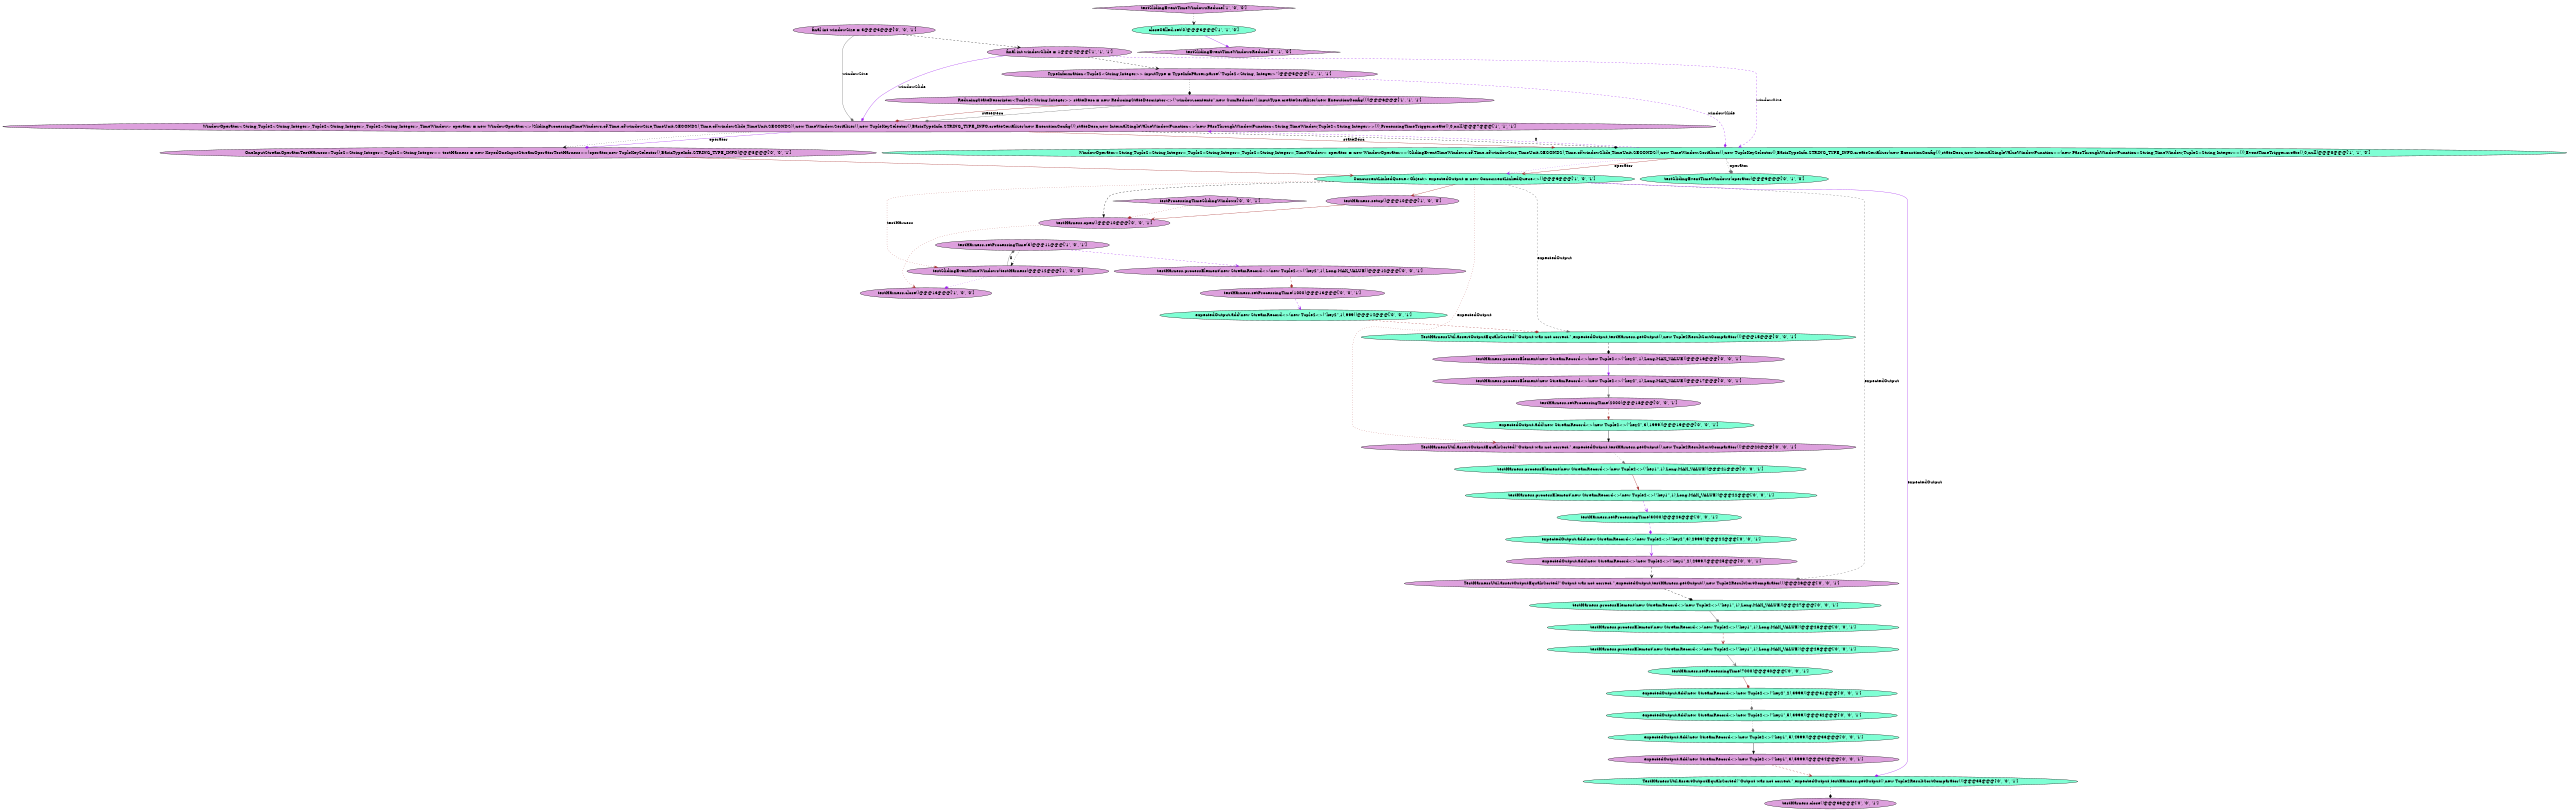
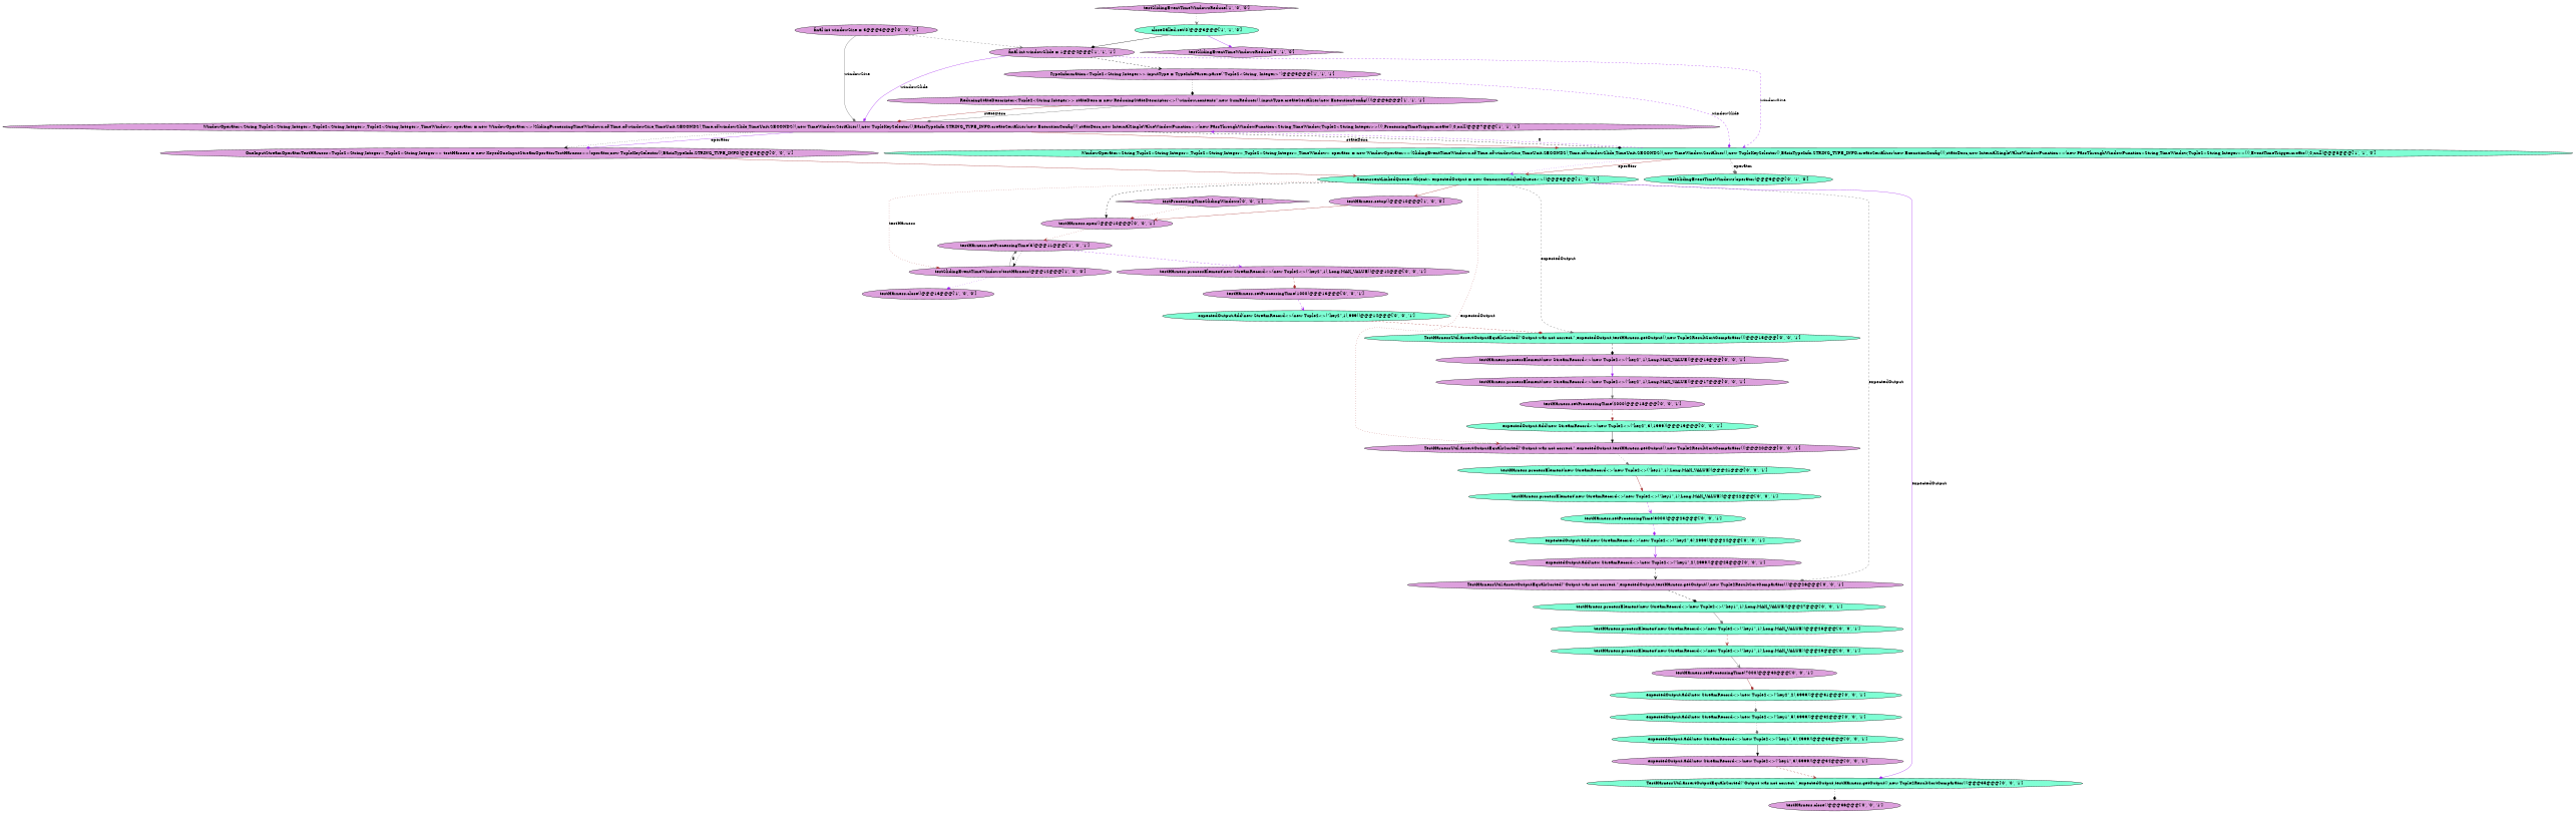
  digraph {
    node [fillcolor=plum shape=ellipse style=filled]
    edge [arrowhead=diamond color=brown style=solid]
    n1 [label="ReducingStateDescriptor<Tuple2<String,Integer>> stateDesc = new ReducingStateDescriptor<>(\"window-contents\",new SumReducer(),inputType.createSerializer(new ExecutionConfig()))@@@6@@@['1', '1', '1']"]
    n2 [label="WindowOperator<String,Tuple2<String,Integer>,Tuple2<String,Integer>,Tuple2<String,Integer>,TimeWindow> operator = new WindowOperator<>(SlidingProcessingTimeWindows.of(Time.of(windowSize,TimeUnit.SECONDS),Time.of(windowSlide,TimeUnit.SECONDS)),new TimeWindow.Serializer(),new TupleKeySelector(),BasicTypeInfo.STRING_TYPE_INFO.createSerializer(new ExecutionConfig()),stateDesc,new InternalSingleValueWindowFunction<>(new PassThroughWindowFunction<String,TimeWindow,Tuple2<String,Integer>>()),ProcessingTimeTrigger.create(),0,null)@@@7@@@['1', '1', '1']"]
    n3 [fillcolor=aquamarine label="WindowOperator<String,Tuple2<String,Integer>,Tuple2<String,Integer>,Tuple2<String,Integer>,TimeWindow> operator = new WindowOperator<>(SlidingEventTimeWindows.of(Time.of(windowSize,TimeUnit.SECONDS),Time.of(windowSlide,TimeUnit.SECONDS)),new TimeWindow.Serializer(),new TupleKeySelector(),BasicTypeInfo.STRING_TYPE_INFO.createSerializer(new ExecutionConfig()),stateDesc,new InternalSingleValueWindowFunction<>(new PassThroughWindowFunction<String,TimeWindow,Tuple2<String,Integer>>()),EventTimeTrigger.create(),0,null)@@@8@@@['1', '1', '0']"]
    n4 [label="OneInputStreamOperatorTestHarness<Tuple2<String,Integer>,Tuple2<String,Integer>> testHarness = new KeyedOneInputStreamOperatorTestHarness<>(operator,new TupleKeySelector(),BasicTypeInfo.STRING_TYPE_INFO)@@@8@@@['0', '0', '1']"]
    n5 [fillcolor=aquamarine label="testHarness.processElement(new StreamRecord<>(new Tuple2<>(\"key1\",1),Long.MAX_VALUE))@@@21@@@['0', '0', '1']"]
    n6 [fillcolor=aquamarine label="testHarness.processElement(new StreamRecord<>(new Tuple2<>(\"key1\",1),Long.MAX_VALUE))@@@22@@@['0', '0', '1']"]
    n7 [fillcolor=aquamarine label="testHarness.setProcessingTime(3000)@@@23@@@['0', '0', '1']"]
    n8 [label="final int windowSize = 3@@@3@@@['0', '0', '1']"]
    n9 [label="final int windowSlide = 1@@@4@@@['1', '1', '1']"]
    n10 [label="TypeInformation<Tuple2<String,Integer>> inputType = TypeInfoParser.parse(\"Tuple2<String, Integer>\")@@@5@@@['1', '1', '1']"]
    n11 [label="testHarness.setup()@@@10@@@['1', '0', '0']"]
    n12 [label="testHarness.open()@@@10@@@['0', '0', '1']"]
    n13 [label="testHarness.setProcessingTime(3)@@@11@@@['1', '0', '1']"]
    n14 [label="testSlidingEventTimeWindows(testHarness)@@@12@@@['1', '0', '0']"]
    n15 [label="testHarness.processElement(new StreamRecord<>(new Tuple2<>(\"key2\",1),Long.MAX_VALUE))@@@12@@@['0', '0', '1']"]
    n16 [fillcolor=aquamarine label="testHarness.processElement(new StreamRecord<>(new Tuple2<>(\"key1\",1),Long.MAX_VALUE))@@@28@@@['0', '0', '1']"]
    n17 [fillcolor=aquamarine label="testHarness.processElement(new StreamRecord<>(new Tuple2<>(\"key1\",1),Long.MAX_VALUE))@@@29@@@['0', '0', '1']"]
-   n18 [fillcolor=aquamarine label="testHarness.setProcessingTime(7000)@@@30@@@['0', '0', '1']"]
+   n18 [label="testHarness.setProcessingTime(7000)@@@30@@@['0', '0', '1']"]
    n19 [label="testProcessingTimeSlidingWindows['0', '0', '1']" shape=diamond]
    n20 [label="TestHarnessUtil.assertOutputEqualsSorted(\"Output was not correct.\",expectedOutput,testHarness.getOutput(),new Tuple2ResultSortComparator())@@@26@@@['0', '0', '1']"]
    n21 [fillcolor=aquamarine label="testHarness.processElement(new StreamRecord<>(new Tuple2<>(\"key1\",1),Long.MAX_VALUE))@@@27@@@['0', '0', '1']"]
    n22 [fillcolor=aquamarine label="ConcurrentLinkedQueue<Object> expectedOutput = new ConcurrentLinkedQueue<>()@@@9@@@['1', '0', '1']"]
    n23 [fillcolor=aquamarine label="TestHarnessUtil.assertOutputEqualsSorted(\"Output was not correct.\",expectedOutput,testHarness.getOutput(),new Tuple2ResultSortComparator())@@@35@@@['0', '0', '1']"]
    n24 [label="TestHarnessUtil.assertOutputEqualsSorted(\"Output was not correct.\",expectedOutput,testHarness.getOutput(),new Tuple2ResultSortComparator())@@@20@@@['0', '0', '1']"]
    n25 [fillcolor=aquamarine label="TestHarnessUtil.assertOutputEqualsSorted(\"Output was not correct.\",expectedOutput,testHarness.getOutput(),new Tuple2ResultSortComparator())@@@15@@@['0', '0', '1']"]
    n26 [label="testHarness.close()@@@36@@@['0', '0', '1']"]
    n27 [label="testHarness.processElement(new StreamRecord<>(new Tuple2<>(\"key2\",1),Long.MAX_VALUE))@@@16@@@['0', '0', '1']"]
    n28 [label="testHarness.close()@@@13@@@['1', '0', '0']"]
    n29 [fillcolor=aquamarine label="expectedOutput.add(new StreamRecord<>(new Tuple2<>(\"key2\",3),2999))@@@24@@@['0', '0', '1']"]
    n30 [label="expectedOutput.add(new StreamRecord<>(new Tuple2<>(\"key1\",2),2999))@@@25@@@['0', '0', '1']"]
    n31 [fillcolor=aquamarine label="expectedOutput.add(new StreamRecord<>(new Tuple2<>(\"key2\",3),1999))@@@19@@@['0', '0', '1']"]
    n32 [fillcolor=aquamarine label="testSlidingEventTimeWindows(operator)@@@9@@@['0', '1', '0']"]
    n33 [label="testHarness.setProcessingTime(2000)@@@18@@@['0', '0', '1']"]
    n34 [label="testHarness.setProcessingTime(1000)@@@13@@@['0', '0', '1']"]
    n35 [fillcolor=aquamarine label="expectedOutput.add(new StreamRecord<>(new Tuple2<>(\"key2\",1),999))@@@14@@@['0', '0', '1']"]
    n36 [label="expectedOutput.add(new StreamRecord<>(new Tuple2<>(\"key1\",3),5999))@@@34@@@['0', '0', '1']"]
    n37 [fillcolor=aquamarine label="expectedOutput.add(new StreamRecord<>(new Tuple2<>(\"key2\",2),3999))@@@31@@@['0', '0', '1']"]
    n38 [fillcolor=aquamarine label="expectedOutput.add(new StreamRecord<>(new Tuple2<>(\"key1\",5),3999))@@@32@@@['0', '0', '1']"]
    n39 [label="testSlidingEventTimeWindowsReduce['1', '0', '0']" shape=diamond]
    n40 [fillcolor=aquamarine label="closeCalled.set(0)@@@3@@@['1', '1', '0']"]
    n41 [label="testSlidingEventTimeWindowsReduce['0', '1', '0']" shape=diamond]
    n42 [label="testHarness.processElement(new StreamRecord<>(new Tuple2<>(\"key2\",1),Long.MAX_VALUE))@@@17@@@['0', '0', '1']"]
    n43 [fillcolor=aquamarine label="expectedOutput.add(new StreamRecord<>(new Tuple2<>(\"key1\",5),4999))@@@33@@@['0', '0', '1']"]
    n1 -> n2 [color=gray40]
    n1 -> n2 [label=stateDesc]
    n2 -> n3 [arrowhead=normal label=stateDesc]
    n2 -> n3 [color=black style=dashed]
    n2 -> n4 [color=purple label=operator]
    n2 -> n4 [arrowhead=vee color=black style=dotted]
    n3 -> n2 [arrowhead=normal color=purple label=0 style=dashed]
    n3 -> n22 [arrowhead=vee label=operator]
    n3 -> n22 [arrowhead=vee color=purple style=dotted]
    n3 -> n32 [arrowhead=normal color=gray40 style=dotted]
    n3 -> n32 [color=gray40 label=operator style=dashed]
    n4 -> n22 [arrowhead=vee]
    n5 -> n6 [arrowhead=normal]
    n6 -> n7 [arrowhead=vee color=purple style=dashed]
    n7 -> n29 [color=purple style=dashed]
    n8 -> n2 [color=gray40 label=windowSize]
-   n8 -> n9 [arrowhead=vee color=black style=dashed]
+   n8 -> n9 [arrowhead=vee color=gray40 style=dashed]
    n9 -> n2 [color=purple label=windowSlide]
    n9 -> n3 [arrowhead=vee color=purple label=windowSize style=dashed]
    n9 -> n10 [arrowhead=vee color=black style=dashed]
    n10 -> n1 [color=black style=dotted]
    n10 -> n3 [color=purple label=windowSlide style=dashed]
    n11 -> n12 [arrowhead=vee]
-   n12 -> n28 [arrowhead=vee style=dotted]
+   n12 -> n13 [arrowhead=vee style=dotted]
    n13 -> n14 [arrowhead=normal color=black style=dotted]
    n13 -> n15 [arrowhead=vee color=purple style=dashed]
    n14 -> n13 [color=gray40 label=0]
    n14 -> n28 [color=purple style=dotted]
    n15 -> n34 [style=dashed]
    n16 -> n17 [arrowhead=vee style=dashed]
    n17 -> n18 [arrowhead=vee color=gray40]
    n18 -> n37
    n19 -> n12 [style=dotted]
    n20 -> n21 [color=black style=dashed]
    n21 -> n16 [color=gray40]
    n22 -> n11 [arrowhead=vee]
    n22 -> n12 [arrowhead=normal color=black style=dashed]
    n22 -> n14 [arrowhead=normal label=testHarness style=dotted]
    n22 -> n20 [color=gray40 label=expectedOutput style=dashed]
    n22 -> n23 [color=purple label=expectedOutput]
    n22 -> n24 [arrowhead=vee label=expectedOutput style=dotted]
    n22 -> n25 [arrowhead=normal color=gray40 label=expectedOutput style=dashed]
    n23 -> n26 [color=black style=dotted]
    n24 -> n5 [arrowhead=normal color=gray40 style=dotted]
    n25 -> n27 [color=black style=dashed]
    n27 -> n42 [arrowhead=normal color=purple]
    n29 -> n30 [arrowhead=vee color=purple]
    n30 -> n20 [arrowhead=vee color=black style=dashed]
    n31 -> n24 [arrowhead=normal color=black]
    n33 -> n31 [arrowhead=normal style=dashed]
    n34 -> n35 [arrowhead=vee color=purple style=dashed]
    n35 -> n25 [style=dashed]
    n36 -> n23 [arrowhead=vee style=dashed]
    n37 -> n38 [color=gray40 style=dotted]
    n38 -> n43 [color=gray40 style=dotted]
-   n39 -> n40 [arrowhead=vee color=black style=dotted]
+   n39 -> n40 [arrowhead=vee color=gray40 style=dotted]
+   n40 -> n9 [color=black]
    n40 -> n41 [arrowhead=normal color=purple]
    n42 -> n33 [arrowhead=normal color=gray40]
    n43 -> n36 [arrowhead=normal color=black]
  }
